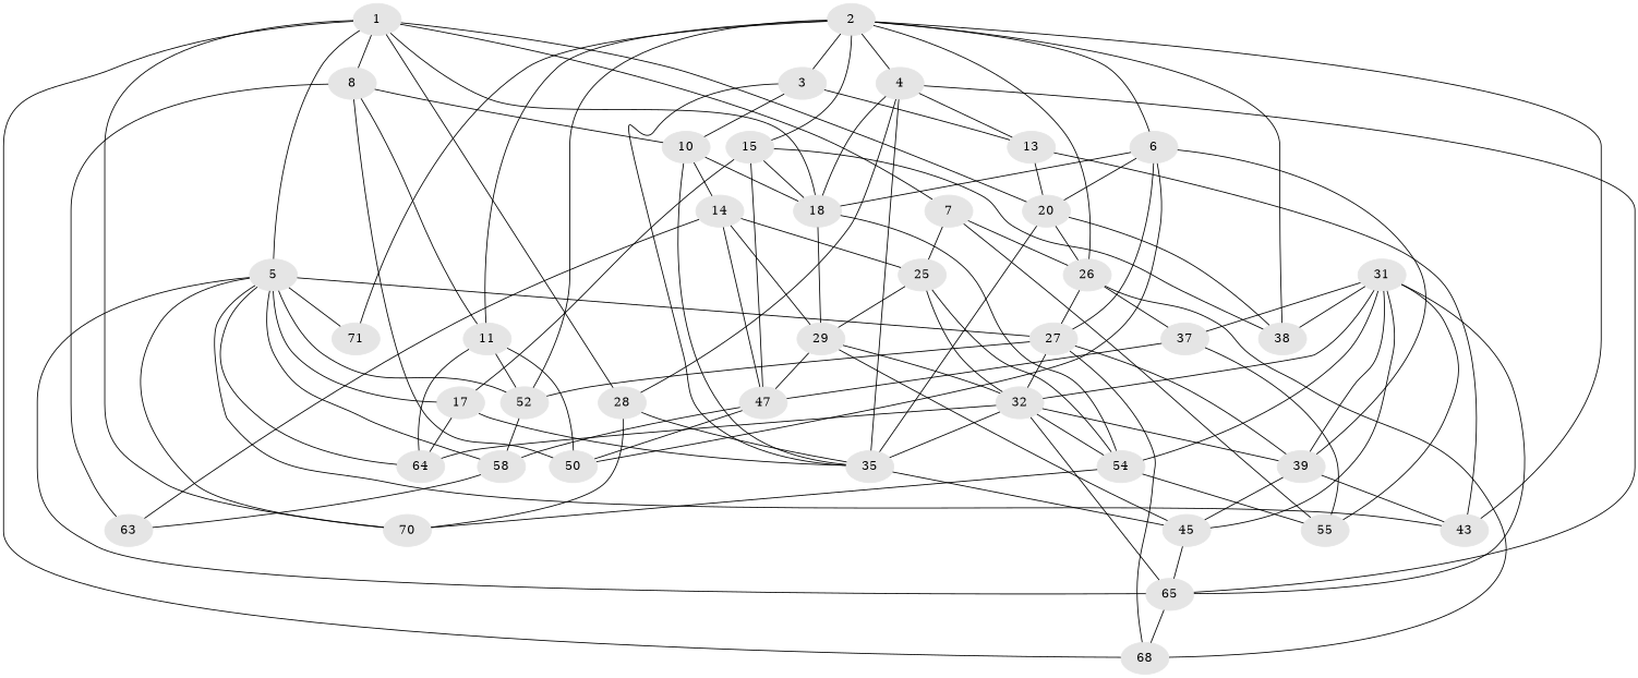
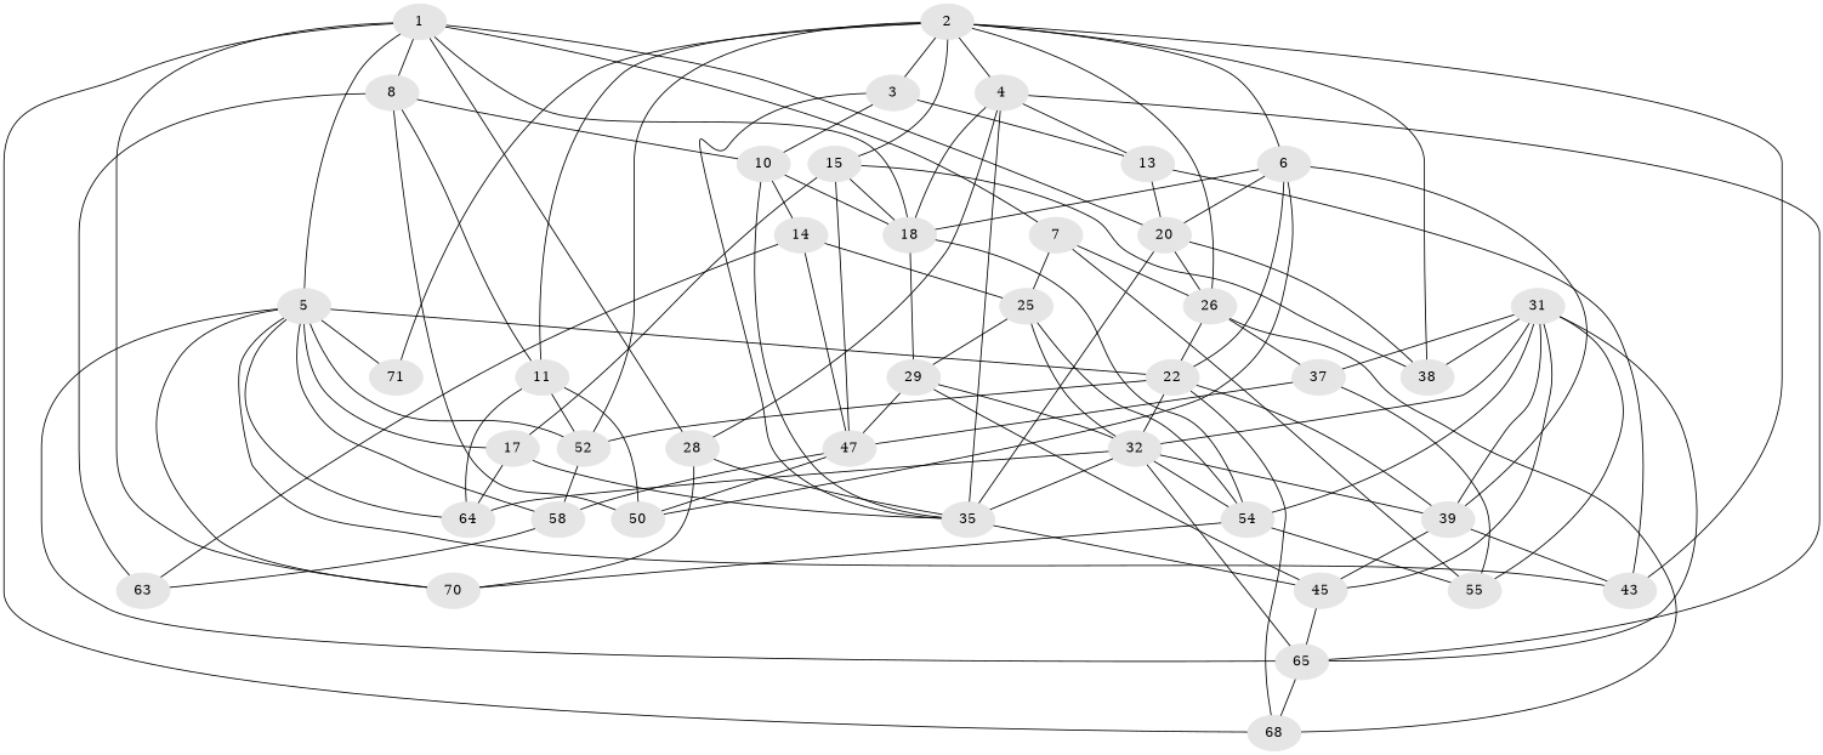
  graph {
    node [color=gray90 style=filled]
    1 [super="+44+78"]
    5 [super="+19+40+23"]
    7
    8 [super="+22"]
    18 [super="+42+33"]
    20 [super="+36"]
    28
    68
    70
    43
    52 [super="+60"]
    71
    n13 [label=65 super="+84"]
    17
-   27 [super="+38"]
+   27 [super="+38" label=22]
    58
    64
    26 [super="+30"]
    25 [super="+79"]
    55
    11 [super="+41+48"]
    10 [super="+12"]
    50
    63
    29 [super="+57"]
    54 [super="+61"]
    n27 [label=38]
    35 [super="+75"]
    2 [super="+9+51"]
    3
    4 [super="+67"]
    6 [super="+24"]
    15 [super="+72"]
    13
    39 [super="+76"]
    47 [super="+74"]
    37
    14 [super="+16"]
    45 [super="+53"]
    32 [super="+56+66"]
    31 [super="+65"]
    1 -- 5
    1 -- 7
    1 -- 8
    1 -- 18
    1 -- 20
    1 -- 28
    1 -- 68
    1 -- 70
    5 -- 70
    5 -- 43
    5 -- 52
    5 -- 71 [weight=2]
    5 -- n13
    5 -- 17
    5 -- 27
    5 -- 58
    5 -- 64
    7 -- 26
    7 -- 25
    7 -- 55
    8 -- 11
    8 -- 10
    8 -- 50
    8 -- 63 [weight=2]
    18 -- 29
    18 -- 54
    20 -- 26
    20 -- n27
    20 -- 35
    28 -- 70
    28 -- 35
    52 -- 58
    n13 -- 68
    17 -- 64
    17 -- 35
    27 -- 68
    27 -- 52
    27 -- 39
    27 -- 32 [weight=2]
    58 -- 63
    26 -- 68
    26 -- 27
    26 -- 37
    25 -- 29
    25 -- 54
    25 -- 32
    11 -- 52 [weight=2]
    11 -- 64
    11 -- 50
    10 -- 18 [weight=2]
    10 -- 35
    10 -- 14
    29 -- 47
    29 -- 45
    29 -- 32
    54 -- 70
    54 -- 55
    35 -- 45 [weight=2]
    2 -- 43
    2 -- 52
    2 -- 71 [weight=2]
    2 -- 26
    2 -- 11
    2 -- n27
    2 -- 3
    2 -- 4
    2 -- 6
    2 -- 15 [weight=2]
    3 -- 10
    3 -- 35
    3 -- 13
    4 -- 18
    4 -- 28
    4 -- n13
    4 -- 35
    4 -- 13
    6 -- 18
    6 -- 20
    6 -- 27
    6 -- 50
    6 -- 39
    15 -- 18
    15 -- 17
    15 -- n27
    15 -- 47
    13 -- 20
    13 -- 43
    39 -- 43
    39 -- 45
    47 -- 58
    47 -- 50
    37 -- 55
    37 -- 47
    14 -- 25 [weight=2]
    14 -- 63
-   14 -- 29
    14 -- 47
    45 -- n13
    32 -- n13
    32 -- 64
    32 -- 54
    32 -- 35
    32 -- 39
    31 -- n13
    31 -- 55
    31 -- 54
    31 -- n27
    31 -- 39
    31 -- 37
    31 -- 45
    31 -- 32
  }
